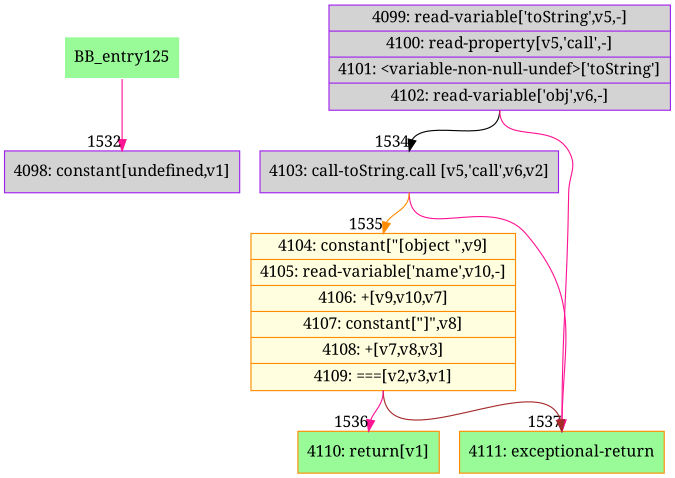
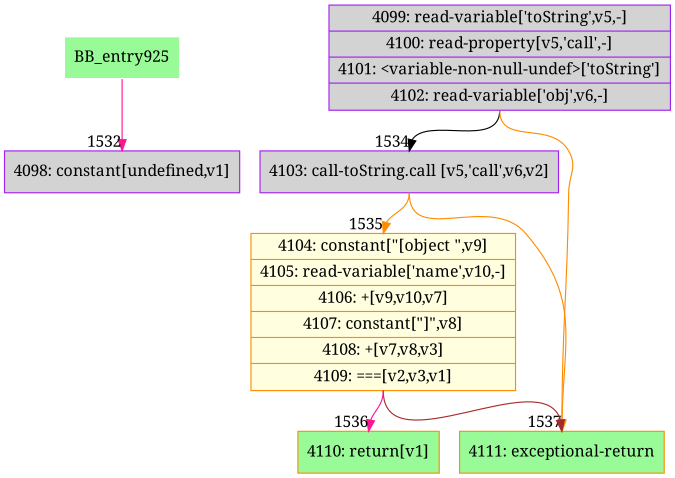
  digraph {
    fontname="Noto Serif"
    rankdir=TD
    node [color=darkorange fillcolor=palegreen fontname="Noto Serif" shape=record style=filled]
    edge [color=darkorange fontname="Noto Serif" headport=n tailport=s]
-   BB_entry125 [shape=none]
+   BB_entry125 [shape=none label=BB_entry925]
    n2 [color=purple fillcolor=lightgrey label="{4098: constant[undefined,v1]}"]
    n3 [color=purple fillcolor=lightgrey label="{4099: read-variable['toString',v5,-]|4100: read-property[v5,'call',-]|4101: \<variable-non-null-undef\>['toString']|4102: read-variable['obj',v6,-]}"]
    n4 [color=purple fillcolor=lightgrey label="{4103: call-toString.call [v5,'call',v6,v2]}"]
    n5 [label="{4111: exceptional-return}"]
    n6 [fillcolor=lightyellow label="{4104: constant[\"[object \",v9]|4105: read-variable['name',v10,-]|4106: +[v9,v10,v7]|4107: constant[\"]\",v8]|4108: +[v7,v8,v3]|4109: ===[v2,v3,v1]}"]
    n7 [label="{4110: return[v1]}"]
    BB_entry125 -> n2 [color=deeppink headlabel="    1532"]
    n3 -> n4 [color=black headlabel="      1534"]
-   n3 -> n5 [color=deeppink headlabel="      1537"]
-   n4 -> n5 [color=deeppink]
+   n3 -> n5 [headlabel="      1537"]
+   n4 -> n5
    n4 -> n6 [headlabel="      1535"]
    n6 -> n5 [color=brown]
    n6 -> n7 [color=deeppink headlabel="      1536"]
  }
